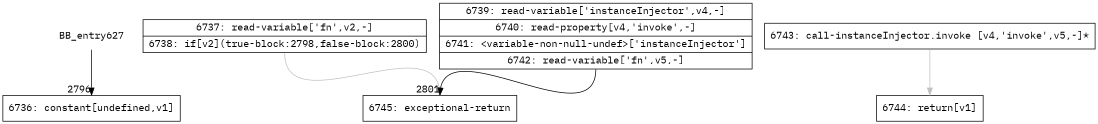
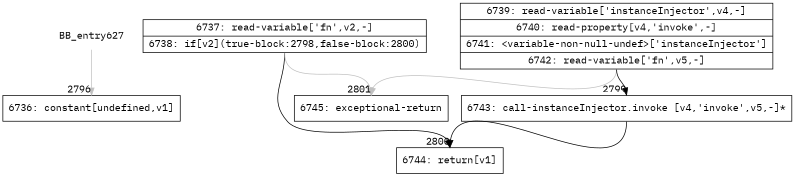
  digraph {
    fontname="IBM Plex Mono"
    rankdir=TD
    node [fontname="IBM Plex Mono" shape=record]
    edge [fontname="IBM Plex Mono" headport=n tailport=s]
    n1 [label=BB_entry627 shape=none]
    n2 [label="{6736: constant[undefined,v1]}"]
    n3 [label="{6737: read-variable['fn',v2,-]|6738: if[v2](true-block:2798,false-block:2800)}"]
    n4 [label="{6744: return[v1]}"]
    n5 [label="{6745: exceptional-return}"]
    n6 [label="{6739: read-variable['instanceInjector',v4,-]|6740: read-property[v4,'invoke',-]|6741: \<variable-non-null-undef\>['instanceInjector']|6742: read-variable['fn',v5,-]}"]
    n7 [label="{6743: call-instanceInjector.invoke [v4,'invoke',v5,-]*}"]
-   n1 -> n2 [headlabel="    2796"]
+   n1 -> n2 [headlabel="    2796" color=gray]
+   n3 -> n4 [headlabel="      2800"]
    n3 -> n5 [color=gray headlabel="      2801"]
-   n6 -> n5 [color=black]
-   n7 -> n4 [color=gray]
+   n6 -> n5 [color=gray]
+   n6 -> n7 [headlabel="      2799"]
+   n7 -> n4
  }
